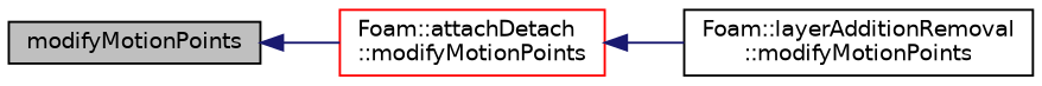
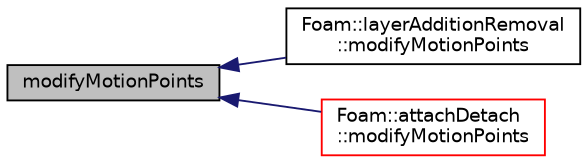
  digraph {
    rankdir=LR
    node [color=black fontname=Helvetica fontsize=10 shape=record]
    edge [color=midnightblue dir=back fontname=Helvetica fontsize=10 labelfontname=Helvetica labelfontsize=10 style=solid]
    n1 [fillcolor=grey75 fontcolor=black height=0.2 label=modifyMotionPoints style=filled width=0.4]
    n2 [height=0.2 label="Foam::layerAdditionRemoval\l::modifyMotionPoints" width=0.4]
    n3 [color=red height=0.2 label="Foam::attachDetach\l::modifyMotionPoints" width=0.4]
-   n3 -> n2
+   n1 -> n2
    n1 -> n3
  }
